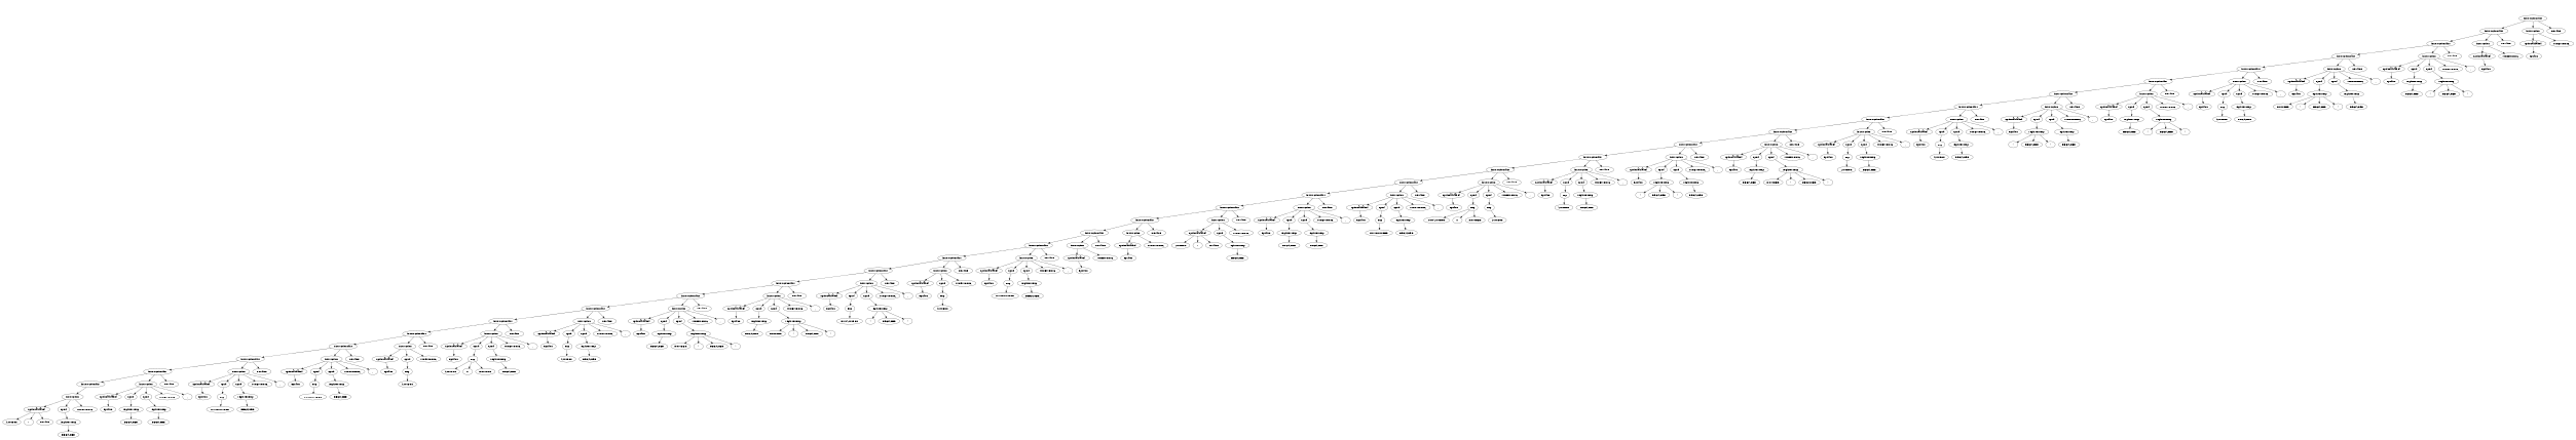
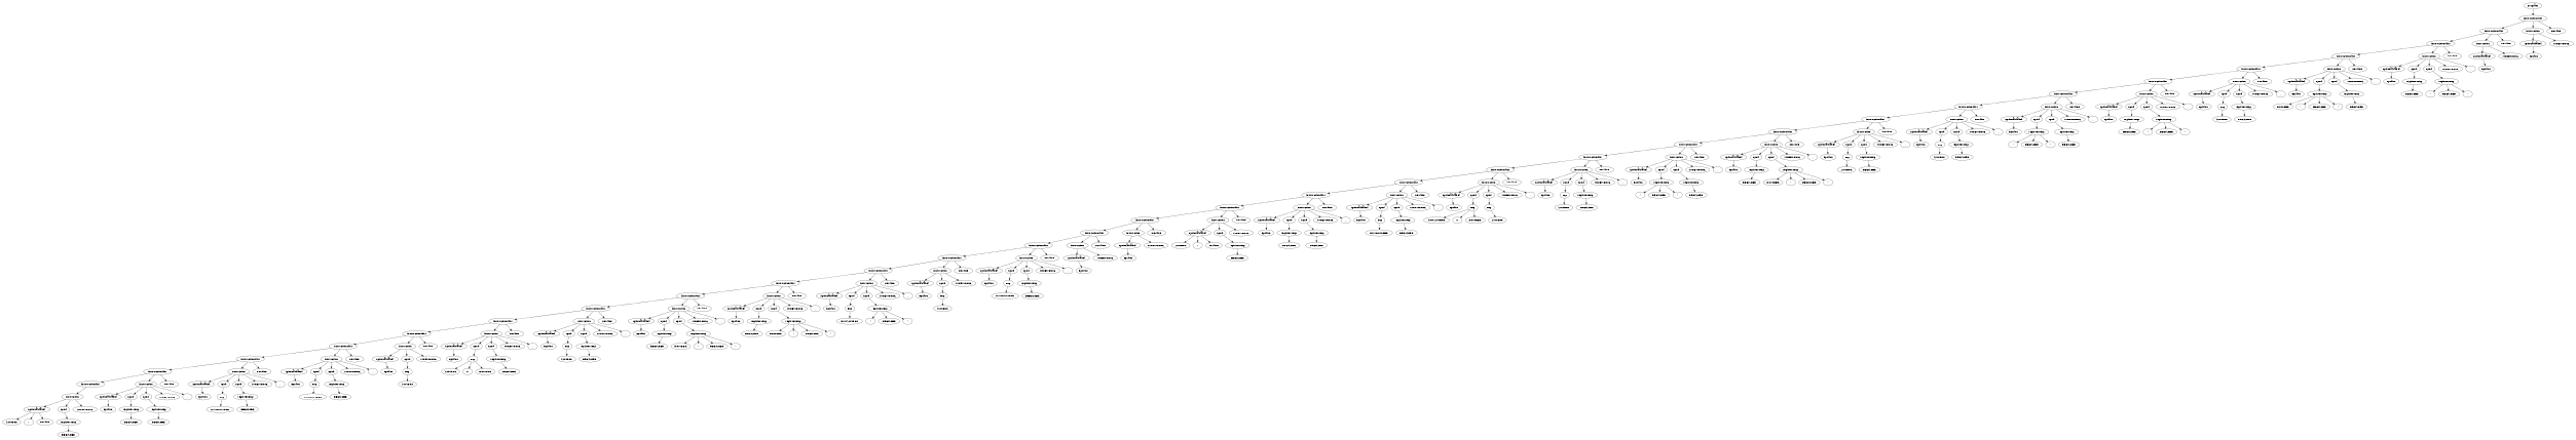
  digraph {
    ordering=out
    n1 [label=optional_label]
    n2 [label=SYMBOL]
    n3 [label=":"]
    n4 [label=newline]
    n5 [label=register_exp]
    n6 [label=REGISTER]
    n7 [label=opnd]
    n8 [label=instruction]
    n9 [label=MNEMONIC]
    n10 [label=instruction_list]
    n11 [label=optional_label]
    n12 [label=epsilon]
    n13 [label=register_exp]
    n14 [label=REGISTER]
    n15 [label=opnd]
    n16 [label=register_exp]
    n17 [label=REGISTER]
    n18 [label=opnd]
    n19 [label=instruction]
    n20 [label=MNEMONIC]
    n21 [label=","]
    n22 [label=instruction_list]
    n23 [label=" newline "]
    n24 [label=optional_label]
    n25 [label=epsilon]
    n26 [label=exp]
    n27 [label=IMMNUMBER]
    n28 [label=opnd]
    n29 [label=register_exp]
    n30 [label=REGISTER]
    n31 [label=opnd]
    n32 [label=instruction]
    n33 [label=MNEMONIC]
    n34 [label=","]
    n35 [label=instruction_list]
    n36 [label=" newline "]
    n37 [label=optional_label]
    n38 [label=epsilon]
    n39 [label=exp]
    n40 [label=IMMNUMBER]
    n41 [label=opnd]
    n42 [label=register_exp]
    n43 [label=REGISTER]
    n44 [label=opnd]
    n45 [label=instruction]
    n46 [label=MNEMONIC]
    n47 [label=","]
    n48 [label=instruction_list]
    n49 [label=" newline "]
    n50 [label=optional_label]
    n51 [label=epsilon]
    n52 [label=exp]
    n53 [label=SYMBOL]
    n54 [label=opnd]
    n55 [label=instruction]
    n56 [label=MNEMONIC]
    n57 [label=instruction_list]
    n58 [label=" newline "]
    n59 [label=optional_label]
    n60 [label=epsilon]
    n61 [label=exp]
    n62 [label=SYMBOL]
    n63 [label="+"]
    n64 [label=NUMBER]
    n65 [label=opnd]
    n66 [label=register_exp]
    n67 [label=REGISTER]
    n68 [label=opnd]
    n69 [label=instruction]
    n70 [label=MNEMONIC]
    n71 [label=","]
    n72 [label=instruction_list]
    n73 [label=" newline "]
    n74 [label=optional_label]
    n75 [label=epsilon]
    n76 [label=exp]
    n77 [label=SYMBOL]
    n78 [label=opnd]
    n79 [label=register_exp]
    n80 [label=REGISTER]
    n81 [label=opnd]
    n82 [label=instruction]
    n83 [label=MNEMONIC]
    n84 [label=","]
    n85 [label=instruction_list]
    n86 [label=" newline "]
    n87 [label=optional_label]
    n88 [label=epsilon]
    n89 [label=register_exp]
    n90 [label=REGISTER]
    n91 [label=opnd]
    n92 [label=register_exp]
    n93 [label=NUMBER]
    n94 [label="("]
    n95 [label=REGISTER]
    n96 [label=")"]
    n97 [label=opnd]
    n98 [label=instruction]
    n99 [label=MNEMONIC]
    n100 [label=","]
    n101 [label=instruction_list]
    n102 [label=" newline "]
    n103 [label=optional_label]
    n104 [label=epsilon]
    n105 [label=register_exp]
    n106 [label=REGISTER]
    n107 [label=opnd]
    n108 [label=register_exp]
    n109 [label=NUMBER]
    n110 [label="("]
    n111 [label=REGISTER]
    n112 [label=")"]
    n113 [label=opnd]
    n114 [label=instruction]
    n115 [label=MNEMONIC]
    n116 [label=","]
    n117 [label=instruction_list]
    n118 [label=" newline "]
    n119 [label=optional_label]
    n120 [label=epsilon]
    n121 [label=exp]
    n122 [label=IMMSYMBOL]
    n123 [label=opnd]
    n124 [label=register_exp]
    n125 [label="("]
    n126 [label=REGISTER]
    n127 [label=")"]
    n128 [label=opnd]
    n129 [label=instruction]
    n130 [label=MNEMONIC]
    n131 [label=","]
    n132 [label=instruction_list]
    n133 [label=" newline "]
    n134 [label=optional_label]
    n135 [label=epsilon]
    n136 [label=exp]
    n137 [label=SYMBOL]
    n138 [label=opnd]
    n139 [label=instruction]
    n140 [label=MNEMONIC]
    n141 [label=instruction_list]
    n142 [label=" newline "]
    n143 [label=optional_label]
    n144 [label=epsilon]
    n145 [label=exp]
    n146 [label=IMMNUMBER]
    n147 [label=opnd]
    n148 [label=register_exp]
    n149 [label=REGISTER]
    n150 [label=opnd]
    n151 [label=instruction]
    n152 [label=MNEMONIC]
    n153 [label=","]
    n154 [label=instruction_list]
    n155 [label=" newline "]
    n156 [label=optional_label]
    n157 [label=epsilon]
    n158 [label=instruction]
    n159 [label=MNEMONIC]
    n160 [label=instruction_list]
    n161 [label=" newline "]
    n162 [label=optional_label]
    n163 [label=epsilon]
    n164 [label=instruction]
    n165 [label=MNEMONIC]
    n166 [label=instruction_list]
    n167 [label=" newline "]
    n168 [label=optional_label]
    n169 [label=SYMBOL]
    n170 [label=":"]
    n171 [label=newline]
    n172 [label=register_exp]
    n173 [label=REGISTER]
    n174 [label=opnd]
    n175 [label=instruction]
    n176 [label=MNEMONIC]
    n177 [label=instruction_list]
    n178 [label=" newline "]
    n179 [label=optional_label]
    n180 [label=epsilon]
    n181 [label=register_exp]
    n182 [label=REGISTER]
    n183 [label=opnd]
    n184 [label=register_exp]
    n185 [label=REGISTER]
    n186 [label=opnd]
    n187 [label=instruction]
    n188 [label=MNEMONIC]
    n189 [label=","]
    n190 [label=instruction_list]
    n191 [label=" newline "]
    n192 [label=optional_label]
    n193 [label=epsilon]
    n194 [label=exp]
    n195 [label=IMMNUMBER]
    n196 [label=opnd]
    n197 [label=register_exp]
    n198 [label=REGISTER]
    n199 [label=opnd]
    n200 [label=instruction]
    n201 [label=MNEMONIC]
    n202 [label=","]
    n203 [label=instruction_list]
    n204 [label=" newline "]
    n205 [label=optional_label]
    n206 [label=epsilon]
    n207 [label=exp]
    n208 [label=IMMSYMBOL]
    n209 [label="+"]
    n210 [label=NUMBER]
    n211 [label=opnd]
    n212 [label=exp]
    n213 [label=SYMBOL]
    n214 [label=opnd]
    n215 [label=instruction]
    n216 [label=MNEMONIC]
    n217 [label=","]
    n218 [label=instruction_list]
    n219 [label=" newline "]
    n220 [label=optional_label]
    n221 [label=epsilon]
    n222 [label=exp]
    n223 [label=SYMBOL]
    n224 [label=opnd]
    n225 [label=register_exp]
    n226 [label=REGISTER]
    n227 [label=opnd]
    n228 [label=instruction]
    n229 [label=MNEMONIC]
    n230 [label=","]
    n231 [label=instruction_list]
    n232 [label=" newline "]
    n233 [label=optional_label]
    n234 [label=epsilon]
    n235 [label=register_exp]
    n236 [label="("]
    n237 [label=REGISTER]
    n238 [label=")"]
    n239 [label=opnd]
    n240 [label=register_exp]
    n241 [label=REGISTER]
    n242 [label=opnd]
    n243 [label=instruction]
    n244 [label=MNEMONIC]
    n245 [label=","]
    n246 [label=instruction_list]
    n247 [label=" newline "]
    n248 [label=optional_label]
    n249 [label=epsilon]
    n250 [label=register_exp]
    n251 [label=REGISTER]
    n252 [label=opnd]
    n253 [label=register_exp]
    n254 [label=NUMBER]
    n255 [label="("]
    n256 [label=REGISTER]
    n257 [label=")"]
    n258 [label=opnd]
    n259 [label=instruction]
    n260 [label=MNEMONIC]
    n261 [label=","]
    n262 [label=instruction_list]
    n263 [label=" newline "]
    n264 [label=optional_label]
    n265 [label=epsilon]
    n266 [label=exp]
    n267 [label=SYMBOL]
    n268 [label=opnd]
    n269 [label=register_exp]
    n270 [label=REGISTER]
    n271 [label=opnd]
    n272 [label=instruction]
    n273 [label=MNEMONIC]
    n274 [label=","]
    n275 [label=instruction_list]
    n276 [label=" newline "]
    n277 [label=optional_label]
    n278 [label=epsilon]
    n279 [label=exp]
    n280 [label=SYMBOL]
    n281 [label=opnd]
    n282 [label=register_exp]
    n283 [label=REGISTER]
    n284 [label=opnd]
    n285 [label=instruction]
    n286 [label=MNEMONIC]
    n287 [label=","]
    n288 [label=instruction_list]
    n289 [label=" newline "]
    n290 [label=optional_label]
    n291 [label=epsilon]
    n292 [label=register_exp]
    n293 [label="("]
    n294 [label=REGISTER]
    n295 [label=")"]
    n296 [label=opnd]
    n297 [label=register_exp]
    n298 [label=REGISTER]
    n299 [label=opnd]
    n300 [label=instruction]
    n301 [label=MNEMONIC]
    n302 [label=","]
    n303 [label=instruction_list]
    n304 [label=" newline "]
    n305 [label=optional_label]
    n306 [label=epsilon]
    n307 [label=register_exp]
    n308 [label=REGISTER]
    n309 [label=opnd]
    n310 [label=register_exp]
    n311 [label="("]
    n312 [label=REGISTER]
    n313 [label=")"]
    n314 [label=opnd]
    n315 [label=instruction]
    n316 [label=MNEMONIC]
    n317 [label=","]
    n318 [label=instruction_list]
    n319 [label=" newline "]
    n320 [label=optional_label]
    n321 [label=epsilon]
    n322 [label=exp]
    n323 [label=SYMBOL]
    n324 [label=opnd]
    n325 [label=register_exp]
    n326 [label=REGISTER]
    n327 [label=opnd]
    n328 [label=instruction]
    n329 [label=MNEMONIC]
    n330 [label=","]
    n331 [label=instruction_list]
    n332 [label=" newline "]
    n333 [label=optional_label]
    n334 [label=epsilon]
    n335 [label=register_exp]
    n336 [label=NUMBER]
    n337 [label="("]
    n338 [label=REGISTER]
    n339 [label=")"]
    n340 [label=opnd]
    n341 [label=register_exp]
    n342 [label=REGISTER]
    n343 [label=opnd]
    n344 [label=instruction]
    n345 [label=MNEMONIC]
    n346 [label=","]
    n347 [label=instruction_list]
    n348 [label=" newline "]
    n349 [label=optional_label]
    n350 [label=epsilon]
    n351 [label=register_exp]
    n352 [label=REGISTER]
    n353 [label=opnd]
    n354 [label=register_exp]
    n355 [label="("]
    n356 [label=REGISTER]
    n357 [label=")"]
    n358 [label=opnd]
    n359 [label=instruction]
    n360 [label=MNEMONIC]
    n361 [label=","]
    n362 [label=instruction_list]
    n363 [label=" newline "]
    n364 [label=optional_label]
    n365 [label=epsilon]
    n366 [label=instruction]
    n367 [label=MNEMONIC]
    n368 [label=instruction_list]
    n369 [label=" newline "]
    n370 [label=optional_label]
    n371 [label=epsilon]
    n372 [label=instruction]
    n373 [label=MNEMONIC]
    n374 [label=instruction_list]
    n375 [label=" newline "]
+   n376 [label=program]
    n1 -> n2
    n1 -> n3
    n1 -> n4
    n5 -> n6
    n7 -> n5
    n8 -> n1
    n8 -> n7
    n8 -> n9
    n10 -> n8
    n11 -> n12
    n13 -> n14
    n15 -> n13
    n16 -> n17
    n18 -> n16
    n19 -> n11
    n19 -> n15
    n19 -> n18
    n19 -> n20
    n19 -> n21
    n22 -> n10
    n22 -> n19
    n22 -> n23
    n24 -> n25
    n26 -> n27
    n28 -> n26
    n29 -> n30
    n31 -> n29
    n32 -> n24
    n32 -> n28
    n32 -> n31
    n32 -> n33
    n32 -> n34
    n35 -> n22
    n35 -> n32
    n35 -> n36
    n37 -> n38
    n39 -> n40
    n41 -> n39
    n42 -> n43
    n44 -> n42
    n45 -> n37
    n45 -> n41
    n45 -> n44
    n45 -> n46
    n45 -> n47
    n48 -> n35
    n48 -> n45
    n48 -> n49
    n50 -> n51
    n52 -> n53
    n54 -> n52
    n55 -> n50
    n55 -> n54
    n55 -> n56
    n57 -> n48
    n57 -> n55
    n57 -> n58
    n59 -> n60
    n61 -> n62
    n61 -> n63
    n61 -> n64
    n65 -> n61
    n66 -> n67
    n68 -> n66
    n69 -> n59
    n69 -> n65
    n69 -> n68
    n69 -> n70
    n69 -> n71
    n72 -> n57
    n72 -> n69
    n72 -> n73
    n74 -> n75
    n76 -> n77
    n78 -> n76
    n79 -> n80
    n81 -> n79
    n82 -> n74
    n82 -> n78
    n82 -> n81
    n82 -> n83
    n82 -> n84
    n85 -> n72
    n85 -> n82
    n85 -> n86
    n87 -> n88
    n89 -> n90
    n91 -> n89
    n92 -> n93
    n92 -> n94
    n92 -> n95
    n92 -> n96
    n97 -> n92
    n98 -> n87
    n98 -> n91
    n98 -> n97
    n98 -> n99
    n98 -> n100
    n101 -> n85
    n101 -> n98
    n101 -> n102
    n103 -> n104
    n105 -> n106
    n107 -> n105
    n108 -> n109
    n108 -> n110
    n108 -> n111
    n108 -> n112
    n113 -> n108
    n114 -> n103
    n114 -> n107
    n114 -> n113
    n114 -> n115
    n114 -> n116
    n117 -> n101
    n117 -> n114
    n117 -> n118
    n119 -> n120
    n121 -> n122
    n123 -> n121
    n124 -> n125
    n124 -> n126
    n124 -> n127
    n128 -> n124
    n129 -> n119
    n129 -> n123
    n129 -> n128
    n129 -> n130
    n129 -> n131
    n132 -> n117
    n132 -> n129
    n132 -> n133
    n134 -> n135
    n136 -> n137
    n138 -> n136
    n139 -> n134
    n139 -> n138
    n139 -> n140
    n141 -> n132
    n141 -> n139
    n141 -> n142
    n143 -> n144
    n145 -> n146
    n147 -> n145
    n148 -> n149
    n150 -> n148
    n151 -> n143
    n151 -> n147
    n151 -> n150
    n151 -> n152
    n151 -> n153
    n154 -> n141
    n154 -> n151
    n154 -> n155
    n156 -> n157
    n158 -> n156
    n158 -> n159
    n160 -> n154
    n160 -> n158
    n160 -> n161
    n162 -> n163
    n164 -> n162
    n164 -> n165
    n166 -> n160
    n166 -> n164
    n166 -> n167
    n168 -> n169
    n168 -> n170
    n168 -> n171
    n172 -> n173
    n174 -> n172
    n175 -> n168
    n175 -> n174
    n175 -> n176
    n177 -> n166
    n177 -> n175
    n177 -> n178
    n179 -> n180
    n181 -> n182
    n183 -> n181
    n184 -> n185
    n186 -> n184
    n187 -> n179
    n187 -> n183
    n187 -> n186
    n187 -> n188
    n187 -> n189
    n190 -> n177
    n190 -> n187
    n190 -> n191
    n192 -> n193
    n194 -> n195
    n196 -> n194
    n197 -> n198
    n199 -> n197
    n200 -> n192
    n200 -> n196
    n200 -> n199
    n200 -> n201
    n200 -> n202
    n203 -> n190
    n203 -> n200
    n203 -> n204
    n205 -> n206
    n207 -> n208
    n207 -> n209
    n207 -> n210
    n211 -> n207
    n212 -> n213
    n214 -> n212
    n215 -> n205
    n215 -> n211
    n215 -> n214
    n215 -> n216
    n215 -> n217
    n218 -> n203
    n218 -> n215
    n218 -> n219
    n220 -> n221
    n222 -> n223
    n224 -> n222
    n225 -> n226
    n227 -> n225
    n228 -> n220
    n228 -> n224
    n228 -> n227
    n228 -> n229
    n228 -> n230
    n231 -> n218
    n231 -> n228
    n231 -> n232
    n233 -> n234
    n235 -> n236
    n235 -> n237
    n235 -> n238
    n239 -> n235
    n240 -> n241
    n242 -> n240
    n243 -> n233
    n243 -> n239
    n243 -> n242
    n243 -> n244
    n243 -> n245
    n246 -> n231
    n246 -> n243
    n246 -> n247
    n248 -> n249
    n250 -> n251
    n252 -> n250
    n253 -> n254
    n253 -> n255
    n253 -> n256
    n253 -> n257
    n258 -> n253
    n259 -> n248
    n259 -> n252
    n259 -> n258
    n259 -> n260
    n259 -> n261
    n262 -> n246
    n262 -> n259
    n262 -> n263
    n264 -> n265
    n266 -> n267
    n268 -> n266
    n269 -> n270
    n271 -> n269
    n272 -> n264
    n272 -> n268
    n272 -> n271
    n272 -> n273
    n272 -> n274
    n275 -> n262
    n275 -> n272
    n275 -> n276
    n277 -> n278
    n279 -> n280
    n281 -> n279
    n282 -> n283
    n284 -> n282
    n285 -> n277
    n285 -> n281
    n285 -> n284
    n285 -> n286
    n285 -> n287
    n288 -> n275
    n288 -> n285
    n288 -> n289
    n290 -> n291
    n292 -> n293
    n292 -> n294
    n292 -> n295
    n296 -> n292
    n297 -> n298
    n299 -> n297
    n300 -> n290
    n300 -> n296
    n300 -> n299
    n300 -> n301
    n300 -> n302
    n303 -> n288
    n303 -> n300
    n303 -> n304
    n305 -> n306
    n307 -> n308
    n309 -> n307
    n310 -> n311
    n310 -> n312
    n310 -> n313
    n314 -> n310
    n315 -> n305
    n315 -> n309
    n315 -> n314
    n315 -> n316
    n315 -> n317
    n318 -> n303
    n318 -> n315
    n318 -> n319
    n320 -> n321
    n322 -> n323
    n324 -> n322
    n325 -> n326
    n327 -> n325
    n328 -> n320
    n328 -> n324
    n328 -> n327
    n328 -> n329
    n328 -> n330
    n331 -> n318
    n331 -> n328
    n331 -> n332
    n333 -> n334
    n335 -> n336
    n335 -> n337
    n335 -> n338
    n335 -> n339
    n340 -> n335
    n341 -> n342
    n343 -> n341
    n344 -> n333
    n344 -> n340
    n344 -> n343
    n344 -> n345
    n344 -> n346
    n347 -> n331
    n347 -> n344
    n347 -> n348
    n349 -> n350
    n351 -> n352
    n353 -> n351
    n354 -> n355
    n354 -> n356
    n354 -> n357
    n358 -> n354
    n359 -> n349
    n359 -> n353
    n359 -> n358
    n359 -> n360
    n359 -> n361
    n362 -> n347
    n362 -> n359
    n362 -> n363
    n364 -> n365
    n366 -> n364
    n366 -> n367
    n368 -> n362
    n368 -> n366
    n368 -> n369
    n370 -> n371
    n372 -> n370
    n372 -> n373
    n374 -> n368
    n374 -> n372
    n374 -> n375
+   n376 -> n374
  }
